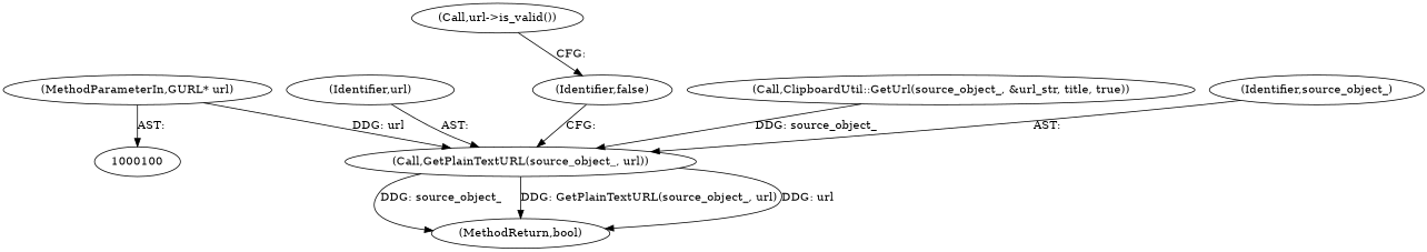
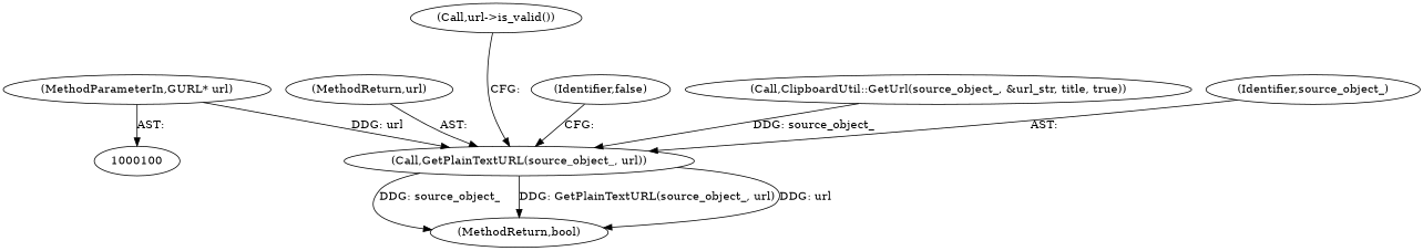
  digraph {
    n1 [label="(MethodParameterIn,GURL* url)"]
    n2 [label="(Call,GetPlainTextURL(source_object_, url))"]
    1000100
    n4 [label="(MethodReturn,bool)"]
-   n5 [label="(Identifier,url)"]
+   n5 [label="(MethodReturn,url)"]
    n6 [label="(Call,url->is_valid())"]
    n7 [label="(Call,ClipboardUtil::GetUrl(source_object_, &url_str, title, true))"]
    n8 [label="(Identifier,false)"]
    n9 [label="(Identifier,source_object_)"]
    n1 -> n2 [label="DDG: url"]
    n1 -> 1000100 [label="AST: "]
    n2 -> n4 [label="DDG: source_object_"]
    n2 -> n4 [label="DDG: GetPlainTextURL(source_object_, url)"]
    n2 -> n4 [label="DDG: url"]
    n5 -> n2 [label="AST: "]
-   n6 -> n8 [label="CFG: "]
+   n6 -> n2 [label="CFG: "]
    n7 -> n2 [label="DDG: source_object_"]
    n8 -> n2 [label="CFG: "]
    n9 -> n2 [label="AST: "]
  }
